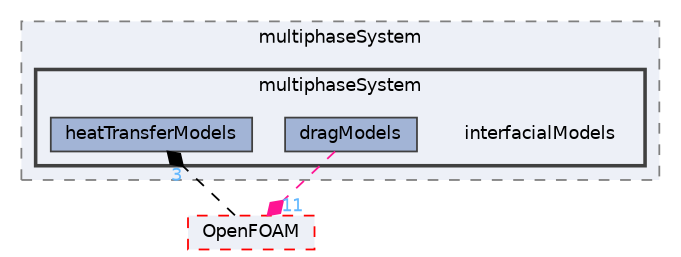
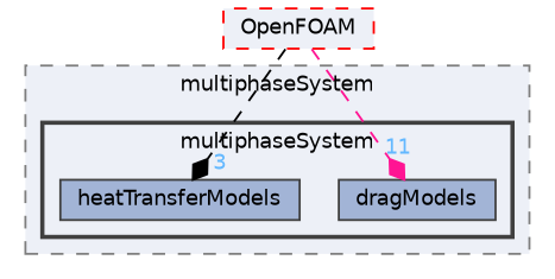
  digraph {
    compound=true
    node [fontname=Helvetica fontsize=10 shape=box color=grey25 fillcolor="#a2b4d6" style=filled]
    edge [arrowhead=diamond fontcolor=steelblue1 fontname=Helvetica fontsize=10 labeldistance=1.5 labelfontname=Helvetica labelfontsize=10 style=dashed]
-   n1 [height=0.2 label=interfacialModels shape=plaintext width=0.4 color="" fillcolor="" style=""]
    n2 [height=0.2 label=dragModels width=0.4]
    n3 [height=0.2 label=heatTransferModels width=0.4]
    n4 [color=red fillcolor="#edf0f7" height=0.2 label=OpenFOAM style="filled,dashed" width=0.4]
    subgraph cluster_1 {
      bgcolor="#edf0f7"
      fontname=Helvetica
      fontsize=10
      label=multiphaseSystem
      pencolor=grey50
      style="filled,dashed"
      subgraph cluster_2 {
        bgcolor="#edf0f7"
        fontname=Helvetica
        fontsize=10
        label=multiphaseSystem
        pencolor=grey25
        style="filled,bold"
-       n1
        n2
        n3
      }
    }
-   n2 -> n4 [color=deeppink headlabel=11]
+   n4 -> n2 [color=deeppink headlabel=11]
    n4 -> n3 [color=black headlabel=3]
  }
